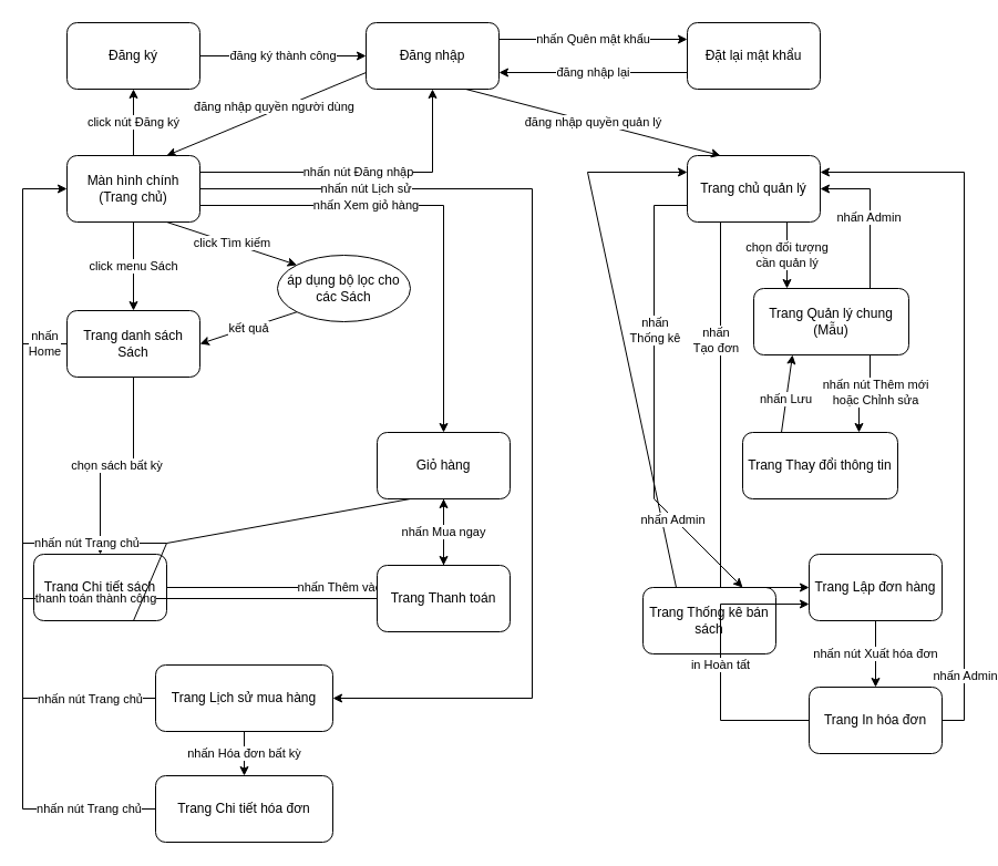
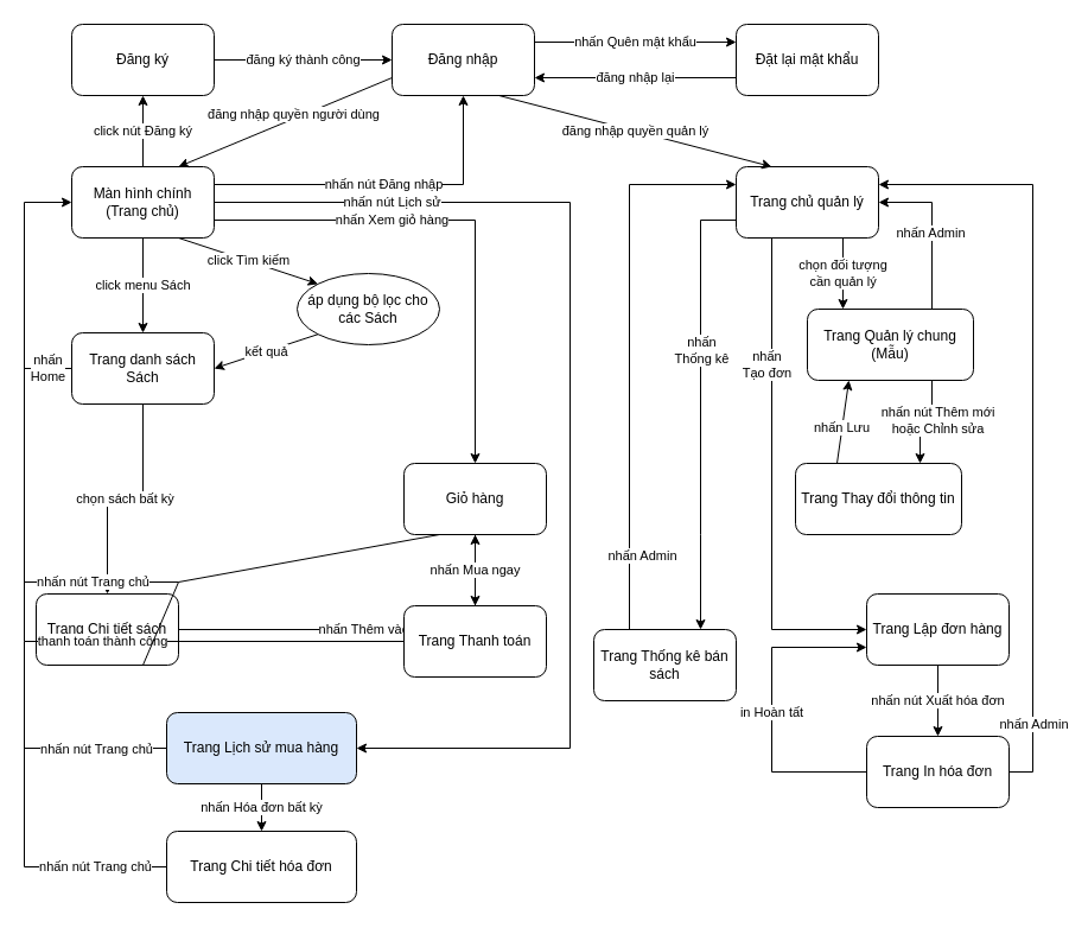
  <mxCell id="0" />
  <mxCell id="1" parent="0" />
  <mxCell id="2" value="nhấn nút Đăng nhập" style="edgeStyle=orthogonalEdgeStyle;rounded=0;orthogonalLoop=1;jettySize=auto;html=1;exitX=1;exitY=0.25;exitDx=0;exitDy=0;" edge="1" parent="1" source="5" target="7"><mxGeometry relative="1" as="geometry" /></mxCell>
  <mxCell id="3" value="click nút Đăng ký" style="edgeStyle=orthogonalEdgeStyle;rounded=0;orthogonalLoop=1;jettySize=auto;html=1;" edge="1" parent="1" source="5" target="10"><mxGeometry relative="1" as="geometry" /></mxCell>
  <mxCell id="4" value="click menu Sách" style="edgeStyle=orthogonalEdgeStyle;rounded=0;orthogonalLoop=1;jettySize=auto;html=1;" edge="1" parent="1" source="5" target="12"><mxGeometry relative="1" as="geometry" /></mxCell>
  <mxCell id="5" value="Màn hình chính&lt;br&gt;(Trang chủ)" style="rounded=1;whiteSpace=wrap;html=1;" vertex="1" parent="1"><mxGeometry x="60" y="140" width="120" height="60" as="geometry" /></mxCell>
  <mxCell id="6" value="nhấn Quên mật khẩu" style="edgeStyle=orthogonalEdgeStyle;rounded=0;orthogonalLoop=1;jettySize=auto;html=1;entryX=0;entryY=0.25;entryDx=0;entryDy=0;exitX=1;exitY=0.25;exitDx=0;exitDy=0;" edge="1" parent="1" source="7" target="8"><mxGeometry relative="1" as="geometry" /></mxCell>
  <mxCell id="7" value="Đăng nhập" style="rounded=1;whiteSpace=wrap;html=1;" vertex="1" parent="1"><mxGeometry x="330" y="20" width="120" height="60" as="geometry" /></mxCell>
  <mxCell id="8" value="Đặt lại mật khẩu" style="rounded=1;whiteSpace=wrap;html=1;" vertex="1" parent="1"><mxGeometry x="620" y="20" width="120" height="60" as="geometry" /></mxCell>
  <mxCell id="9" value="đăng ký thành công" style="edgeStyle=orthogonalEdgeStyle;rounded=0;orthogonalLoop=1;jettySize=auto;html=1;" edge="1" parent="1" source="10" target="7"><mxGeometry relative="1" as="geometry" /></mxCell>
  <mxCell id="10" value="Đăng ký" style="rounded=1;whiteSpace=wrap;html=1;" vertex="1" parent="1"><mxGeometry x="60" y="20" width="120" height="60" as="geometry" /></mxCell>
  <mxCell id="11" value="chọn sách bất kỳ" style="edgeStyle=orthogonalEdgeStyle;rounded=0;orthogonalLoop=1;jettySize=auto;html=1;" edge="1" parent="1" source="12" target="21"><mxGeometry relative="1" as="geometry" /></mxCell>
  <mxCell id="12" value="Trang danh sách Sách" style="rounded=1;whiteSpace=wrap;html=1;" vertex="1" parent="1"><mxGeometry x="60" y="280" width="120" height="60" as="geometry" /></mxCell>
  <mxCell id="13" value="đăng nhập quyền người dùng" style="endArrow=classic;html=1;rounded=0;exitX=0;exitY=0.75;exitDx=0;exitDy=0;entryX=0.75;entryY=0;entryDx=0;entryDy=0;" edge="1" parent="1" source="7" target="5"><mxGeometry x="-0.092" y="-3" width="50" height="50" relative="1" as="geometry"><mxPoint x="410" y="250" as="sourcePoint" /><mxPoint x="460" y="200" as="targetPoint" /><Array as="points" /><mxPoint as="offset" /></mxGeometry></mxCell>
  <mxCell id="14" value="đăng nhập lại" style="endArrow=classic;html=1;rounded=0;entryX=1;entryY=0.75;entryDx=0;entryDy=0;exitX=0;exitY=0.75;exitDx=0;exitDy=0;" edge="1" parent="1" source="8" target="7"><mxGeometry width="50" height="50" relative="1" as="geometry"><mxPoint x="410" y="250" as="sourcePoint" /><mxPoint x="460" y="200" as="targetPoint" /></mxGeometry></mxCell>
  <mxCell id="15" value="Trang chủ quản lý" style="rounded=1;whiteSpace=wrap;html=1;" vertex="1" parent="1"><mxGeometry x="620" y="140" width="120" height="60" as="geometry" /></mxCell>
  <mxCell id="16" value="đăng nhập quyền quản lý" style="endArrow=classic;html=1;rounded=0;exitX=0.75;exitY=1;exitDx=0;exitDy=0;entryX=0.25;entryY=0;entryDx=0;entryDy=0;" edge="1" parent="1" source="7" target="15"><mxGeometry width="50" height="50" relative="1" as="geometry"><mxPoint x="430" y="270" as="sourcePoint" /><mxPoint x="480" y="220" as="targetPoint" /></mxGeometry></mxCell>
  <mxCell id="17" value="áp dụng bộ lọc cho các Sách" style="ellipse;whiteSpace=wrap;html=1;" vertex="1" parent="1"><mxGeometry x="250" y="230" width="120" height="60" as="geometry" /></mxCell>
  <mxCell id="18" value="click Tìm kiếm" style="endArrow=classic;html=1;rounded=0;exitX=0.75;exitY=1;exitDx=0;exitDy=0;entryX=0;entryY=0;entryDx=0;entryDy=0;" edge="1" parent="1" source="5" target="17"><mxGeometry width="50" height="50" relative="1" as="geometry"><mxPoint x="410" y="240" as="sourcePoint" /><mxPoint x="460" y="190" as="targetPoint" /></mxGeometry></mxCell>
  <mxCell id="19" value="kết quả" style="endArrow=classic;html=1;rounded=0;exitX=0;exitY=1;exitDx=0;exitDy=0;entryX=1;entryY=0.5;entryDx=0;entryDy=0;" edge="1" parent="1" source="17" target="12"><mxGeometry width="50" height="50" relative="1" as="geometry"><mxPoint x="410" y="240" as="sourcePoint" /><mxPoint x="460" y="190" as="targetPoint" /></mxGeometry></mxCell>
  <mxCell id="20" value="nhấn Thêm vào giỏ" style="edgeStyle=orthogonalEdgeStyle;rounded=0;orthogonalLoop=1;jettySize=auto;html=1;" edge="1" parent="1" source="21" target="23"><mxGeometry relative="1" as="geometry" /></mxCell>
  <mxCell id="21" value="Trang Chi tiết sách" style="rounded=1;whiteSpace=wrap;html=1;" vertex="1" parent="1"><mxGeometry x="30" y="500" width="120" height="60" as="geometry" /></mxCell>
  <mxCell id="22" value="nhấn Mua ngay" style="edgeStyle=orthogonalEdgeStyle;rounded=0;orthogonalLoop=1;jettySize=auto;html=1;" edge="1" parent="1" source="23" target="25"><mxGeometry relative="1" as="geometry" /></mxCell>
  <mxCell id="23" value="Giỏ hàng" style="rounded=1;whiteSpace=wrap;html=1;" vertex="1" parent="1"><mxGeometry x="340" y="390" width="120" height="60" as="geometry" /></mxCell>
  <mxCell id="24" value="nhấn Xem giỏ hàng" style="endArrow=classic;html=1;rounded=0;exitX=1;exitY=0.75;exitDx=0;exitDy=0;entryX=0.5;entryY=0;entryDx=0;entryDy=0;" edge="1" parent="1" source="5" target="23"><mxGeometry x="-0.294" width="50" height="50" relative="1" as="geometry"><mxPoint x="410" y="340" as="sourcePoint" /><mxPoint x="460" y="290" as="targetPoint" /><Array as="points"><mxPoint x="400" y="185" /></Array><mxPoint as="offset" /></mxGeometry></mxCell>
  <mxCell id="25" value="Trang Thanh toán" style="rounded=1;whiteSpace=wrap;html=1;" vertex="1" parent="1"><mxGeometry x="340" y="510" width="120" height="60" as="geometry" /></mxCell>
  <mxCell id="26" value="thanh toán thành công" style="endArrow=classic;html=1;rounded=0;exitX=0;exitY=0.5;exitDx=0;exitDy=0;entryX=0;entryY=0.5;entryDx=0;entryDy=0;" edge="1" parent="1" source="25" target="5"><mxGeometry x="-0.304" width="50" height="50" relative="1" as="geometry"><mxPoint x="410" y="440" as="sourcePoint" /><mxPoint x="460" y="390" as="targetPoint" /><Array as="points"><mxPoint x="20" y="540" /><mxPoint x="20" y="170" /></Array><mxPoint as="offset" /></mxGeometry></mxCell>
  <mxCell id="27" value="nhấn nút Trang chủ" style="endArrow=none;html=1;rounded=0;exitX=0.25;exitY=1;exitDx=0;exitDy=0;" edge="1" parent="1" source="23"><mxGeometry x="0.673" width="50" height="50" relative="1" as="geometry"><mxPoint x="430" y="440" as="sourcePoint" /><mxPoint x="20" y="490" as="targetPoint" /><Array as="points"><mxPoint x="150" y="490" /></Array><mxPoint as="offset" /></mxGeometry></mxCell>
  <mxCell id="28" value="" style="endArrow=none;html=1;rounded=0;exitX=0.75;exitY=1;exitDx=0;exitDy=0;" edge="1" parent="1" source="21"><mxGeometry width="50" height="50" relative="1" as="geometry"><mxPoint x="430" y="440" as="sourcePoint" /><mxPoint x="150" y="490" as="targetPoint" /><Array as="points"><mxPoint x="150" y="490" /></Array></mxGeometry></mxCell>
  <mxCell id="29" value="nhấn&lt;br&gt;Home" style="endArrow=none;html=1;rounded=0;exitX=0;exitY=0.5;exitDx=0;exitDy=0;" edge="1" parent="1" source="12"><mxGeometry width="50" height="50" relative="1" as="geometry"><mxPoint x="430" y="340" as="sourcePoint" /><mxPoint x="20" y="310" as="targetPoint" /><mxPoint as="offset" /></mxGeometry></mxCell>
  <mxCell id="30" value="nhấn Hóa đơn bất kỳ" style="edgeStyle=orthogonalEdgeStyle;rounded=0;orthogonalLoop=1;jettySize=auto;html=1;" edge="1" parent="1" source="31" target="32"><mxGeometry relative="1" as="geometry" /></mxCell>
- <mxCell id="31" value="Trang Lịch sử mua hàng" style="rounded=1;whiteSpace=wrap;html=1;" vertex="1" parent="1"><mxGeometry x="140" y="600" width="160" height="60" as="geometry" /></mxCell>
+ <mxCell id="31" value="Trang Lịch sử mua hàng" style="rounded=1;whiteSpace=wrap;html=1;fillColor=#dae8fc;" vertex="1" parent="1"><mxGeometry x="140" y="600" width="160" height="60" as="geometry" /></mxCell>
  <mxCell id="32" value="Trang Chi tiết hóa đơn" style="rounded=1;whiteSpace=wrap;html=1;" vertex="1" parent="1"><mxGeometry x="140" y="700" width="160" height="60" as="geometry" /></mxCell>
  <mxCell id="33" value="nhấn nút Lịch sử" style="endArrow=classic;html=1;rounded=0;exitX=1;exitY=0.5;exitDx=0;exitDy=0;entryX=1;entryY=0.5;entryDx=0;entryDy=0;" edge="1" parent="1" source="5" target="31"><mxGeometry x="-0.681" width="50" height="50" relative="1" as="geometry"><mxPoint x="420" y="400" as="sourcePoint" /><mxPoint x="470" y="350" as="targetPoint" /><Array as="points"><mxPoint x="480" y="170" /><mxPoint x="480" y="630" /></Array><mxPoint as="offset" /></mxGeometry></mxCell>
  <mxCell id="34" value="nhấn nút Trang chủ" style="endArrow=none;html=1;rounded=0;entryX=0;entryY=0.5;entryDx=0;entryDy=0;" edge="1" parent="1" target="32"><mxGeometry x="0.613" width="50" height="50" relative="1" as="geometry"><mxPoint x="20" y="540" as="sourcePoint" /><mxPoint x="300" y="550" as="targetPoint" /><Array as="points"><mxPoint x="20" y="730" /></Array><mxPoint as="offset" /></mxGeometry></mxCell>
  <mxCell id="35" value="" style="endArrow=none;html=1;rounded=0;exitX=0;exitY=0.5;exitDx=0;exitDy=0;" edge="1" parent="1" source="31"><mxGeometry width="50" height="50" relative="1" as="geometry"><mxPoint x="250" y="600" as="sourcePoint" /><mxPoint x="20" y="630" as="targetPoint" /></mxGeometry></mxCell>
  <mxCell id="36" value="nhấn nút Trang chủ" style="edgeLabel;html=1;align=center;verticalAlign=middle;resizable=0;points=[];" vertex="1" connectable="0" parent="35"><mxGeometry x="-0.34" y="2" relative="1" as="geometry"><mxPoint x="-20" y="-2" as="offset" /></mxGeometry></mxCell>
- <mxCell id="37" value="Trang Thống kê bán sách" style="rounded=1;whiteSpace=wrap;html=1;" vertex="1" parent="1"><mxGeometry x="580" y="530" width="120" height="60" as="geometry" /></mxCell>
+ <mxCell id="37" value="Trang Thống kê bán sách" style="rounded=1;whiteSpace=wrap;html=1;" vertex="1" parent="1"><mxGeometry x="500" y="530" width="120" height="60" as="geometry" /></mxCell>
  <mxCell id="38" value="nhấn nút Xuất hóa đơn" style="edgeStyle=orthogonalEdgeStyle;rounded=0;orthogonalLoop=1;jettySize=auto;html=1;" edge="1" parent="1" source="39" target="40"><mxGeometry relative="1" as="geometry" /></mxCell>
  <mxCell id="39" value="Trang Lập đơn hàng" style="rounded=1;whiteSpace=wrap;html=1;" vertex="1" parent="1"><mxGeometry x="730" y="500" width="120" height="60" as="geometry" /></mxCell>
  <mxCell id="40" value="Trang In hóa đơn" style="whiteSpace=wrap;html=1;rounded=1;" vertex="1" parent="1"><mxGeometry x="730" y="620" width="120" height="60" as="geometry" /></mxCell>
  <mxCell id="41" value="nhấn nút Thêm mới&lt;br&gt;hoặc Chỉnh sửa" style="edgeStyle=orthogonalEdgeStyle;rounded=0;orthogonalLoop=1;jettySize=auto;html=1;exitX=0.75;exitY=1;exitDx=0;exitDy=0;entryX=0.75;entryY=0;entryDx=0;entryDy=0;" edge="1" parent="1" source="42" target="50"><mxGeometry x="-0.143" y="5" relative="1" as="geometry"><mxPoint as="offset" /></mxGeometry></mxCell>
  <mxCell id="42" value="Trang Quản lý chung (Mẫu)" style="rounded=1;whiteSpace=wrap;html=1;" vertex="1" parent="1"><mxGeometry x="680" y="260" width="140" height="60" as="geometry" /></mxCell>
  <mxCell id="43" value="" style="endArrow=classic;html=1;rounded=0;exitX=0;exitY=0.75;exitDx=0;exitDy=0;entryX=0.75;entryY=0;entryDx=0;entryDy=0;" edge="1" parent="1" source="15" target="37"><mxGeometry width="50" height="50" relative="1" as="geometry"><mxPoint x="560" y="380" as="sourcePoint" /><mxPoint x="610" y="330" as="targetPoint" /><Array as="points"><mxPoint x="590" y="185" /><mxPoint x="590" y="450" /></Array></mxGeometry></mxCell>
  <mxCell id="44" value="nhấn&lt;br&gt;Thống kê" style="edgeLabel;html=1;align=center;verticalAlign=middle;resizable=0;points=[];" vertex="1" connectable="0" parent="43"><mxGeometry x="-0.783" y="-2" relative="1" as="geometry"><mxPoint x="2" y="98" as="offset" /></mxGeometry></mxCell>
  <mxCell id="45" value="" style="endArrow=classic;html=1;rounded=0;exitX=0.25;exitY=1;exitDx=0;exitDy=0;entryX=0;entryY=0.5;entryDx=0;entryDy=0;" edge="1" parent="1" source="15" target="39"><mxGeometry width="50" height="50" relative="1" as="geometry"><mxPoint x="560" y="380" as="sourcePoint" /><mxPoint x="610" y="330" as="targetPoint" /><Array as="points"><mxPoint x="650" y="530" /></Array></mxGeometry></mxCell>
  <mxCell id="46" value="nhấn&lt;br&gt;Tạo đơn" style="edgeLabel;html=1;align=center;verticalAlign=middle;resizable=0;points=[];" vertex="1" connectable="0" parent="45"><mxGeometry x="-0.234" relative="1" as="geometry"><mxPoint x="-5" y="-51" as="offset" /></mxGeometry></mxCell>
  <mxCell id="47" value="" style="endArrow=classic;html=1;rounded=0;exitX=0.25;exitY=0;exitDx=0;exitDy=0;entryX=0;entryY=0.25;entryDx=0;entryDy=0;" edge="1" parent="1" source="37" target="15"><mxGeometry width="50" height="50" relative="1" as="geometry"><mxPoint x="560" y="370" as="sourcePoint" /><mxPoint x="610" y="320" as="targetPoint" /><Array as="points"><mxPoint x="530" y="155" /></Array></mxGeometry></mxCell>
  <mxCell id="48" value="nhấn Admin" style="edgeLabel;html=1;align=center;verticalAlign=middle;resizable=0;points=[];" vertex="1" connectable="0" parent="47"><mxGeometry x="-0.728" y="3" relative="1" as="geometry"><mxPoint x="13" as="offset" /></mxGeometry></mxCell>
  <mxCell id="49" value="chọn đối tượng&lt;br&gt;cần quản lý" style="endArrow=classic;html=1;rounded=0;exitX=0.75;exitY=1;exitDx=0;exitDy=0;" edge="1" parent="1" source="15"><mxGeometry width="50" height="50" relative="1" as="geometry"><mxPoint x="740" y="360" as="sourcePoint" /><mxPoint x="710" y="260" as="targetPoint" /></mxGeometry></mxCell>
  <mxCell id="50" value="Trang Thay đổi thông tin" style="rounded=1;whiteSpace=wrap;html=1;" vertex="1" parent="1"><mxGeometry x="670" y="390" width="140" height="60" as="geometry" /></mxCell>
  <mxCell id="51" value="nhấn Lưu" style="endArrow=classic;html=1;rounded=0;exitX=0.25;exitY=0;exitDx=0;exitDy=0;entryX=0.25;entryY=1;entryDx=0;entryDy=0;" edge="1" parent="1" source="50" target="42"><mxGeometry x="-0.143" width="50" height="50" relative="1" as="geometry"><mxPoint x="758" y="391" as="sourcePoint" /><mxPoint x="758" y="321" as="targetPoint" /><Array as="points" /><mxPoint as="offset" /></mxGeometry></mxCell>
  <mxCell id="52" value="" style="endArrow=classic;html=1;rounded=0;entryX=1;entryY=0.5;entryDx=0;entryDy=0;exitX=0.75;exitY=0;exitDx=0;exitDy=0;" edge="1" parent="1" source="42" target="15"><mxGeometry width="50" height="50" relative="1" as="geometry"><mxPoint x="740" y="360" as="sourcePoint" /><mxPoint x="790" y="310" as="targetPoint" /><Array as="points"><mxPoint x="785" y="170" /></Array></mxGeometry></mxCell>
  <mxCell id="53" value="nhấn Admin" style="edgeLabel;html=1;align=center;verticalAlign=middle;resizable=0;points=[];" vertex="1" connectable="0" parent="52"><mxGeometry x="-0.035" y="2" relative="1" as="geometry"><mxPoint as="offset" /></mxGeometry></mxCell>
  <mxCell id="54" value="" style="endArrow=classic;html=1;rounded=0;entryX=1;entryY=0.25;entryDx=0;entryDy=0;exitX=1;exitY=0.5;exitDx=0;exitDy=0;" edge="1" parent="1" source="40" target="15"><mxGeometry width="50" height="50" relative="1" as="geometry"><mxPoint x="740" y="360" as="sourcePoint" /><mxPoint x="790" y="310" as="targetPoint" /><Array as="points"><mxPoint x="870" y="650" /><mxPoint x="870" y="155" /></Array></mxGeometry></mxCell>
  <mxCell id="55" value="nhấn Admin" style="edgeLabel;html=1;align=center;verticalAlign=middle;resizable=0;points=[];" vertex="1" connectable="0" parent="54"><mxGeometry x="-0.862" relative="1" as="geometry"><mxPoint y="-16" as="offset" /></mxGeometry></mxCell>
  <mxCell id="56" value="in Hoàn tất" style="endArrow=classic;html=1;rounded=0;exitX=0;exitY=0.5;exitDx=0;exitDy=0;entryX=0;entryY=0.75;entryDx=0;entryDy=0;" edge="1" parent="1" source="40" target="39"><mxGeometry x="-0.019" width="50" height="50" relative="1" as="geometry"><mxPoint x="720" y="430" as="sourcePoint" /><mxPoint x="770" y="380" as="targetPoint" /><Array as="points"><mxPoint x="650" y="650" /><mxPoint x="650" y="545" /></Array><mxPoint as="offset" /></mxGeometry></mxCell>
